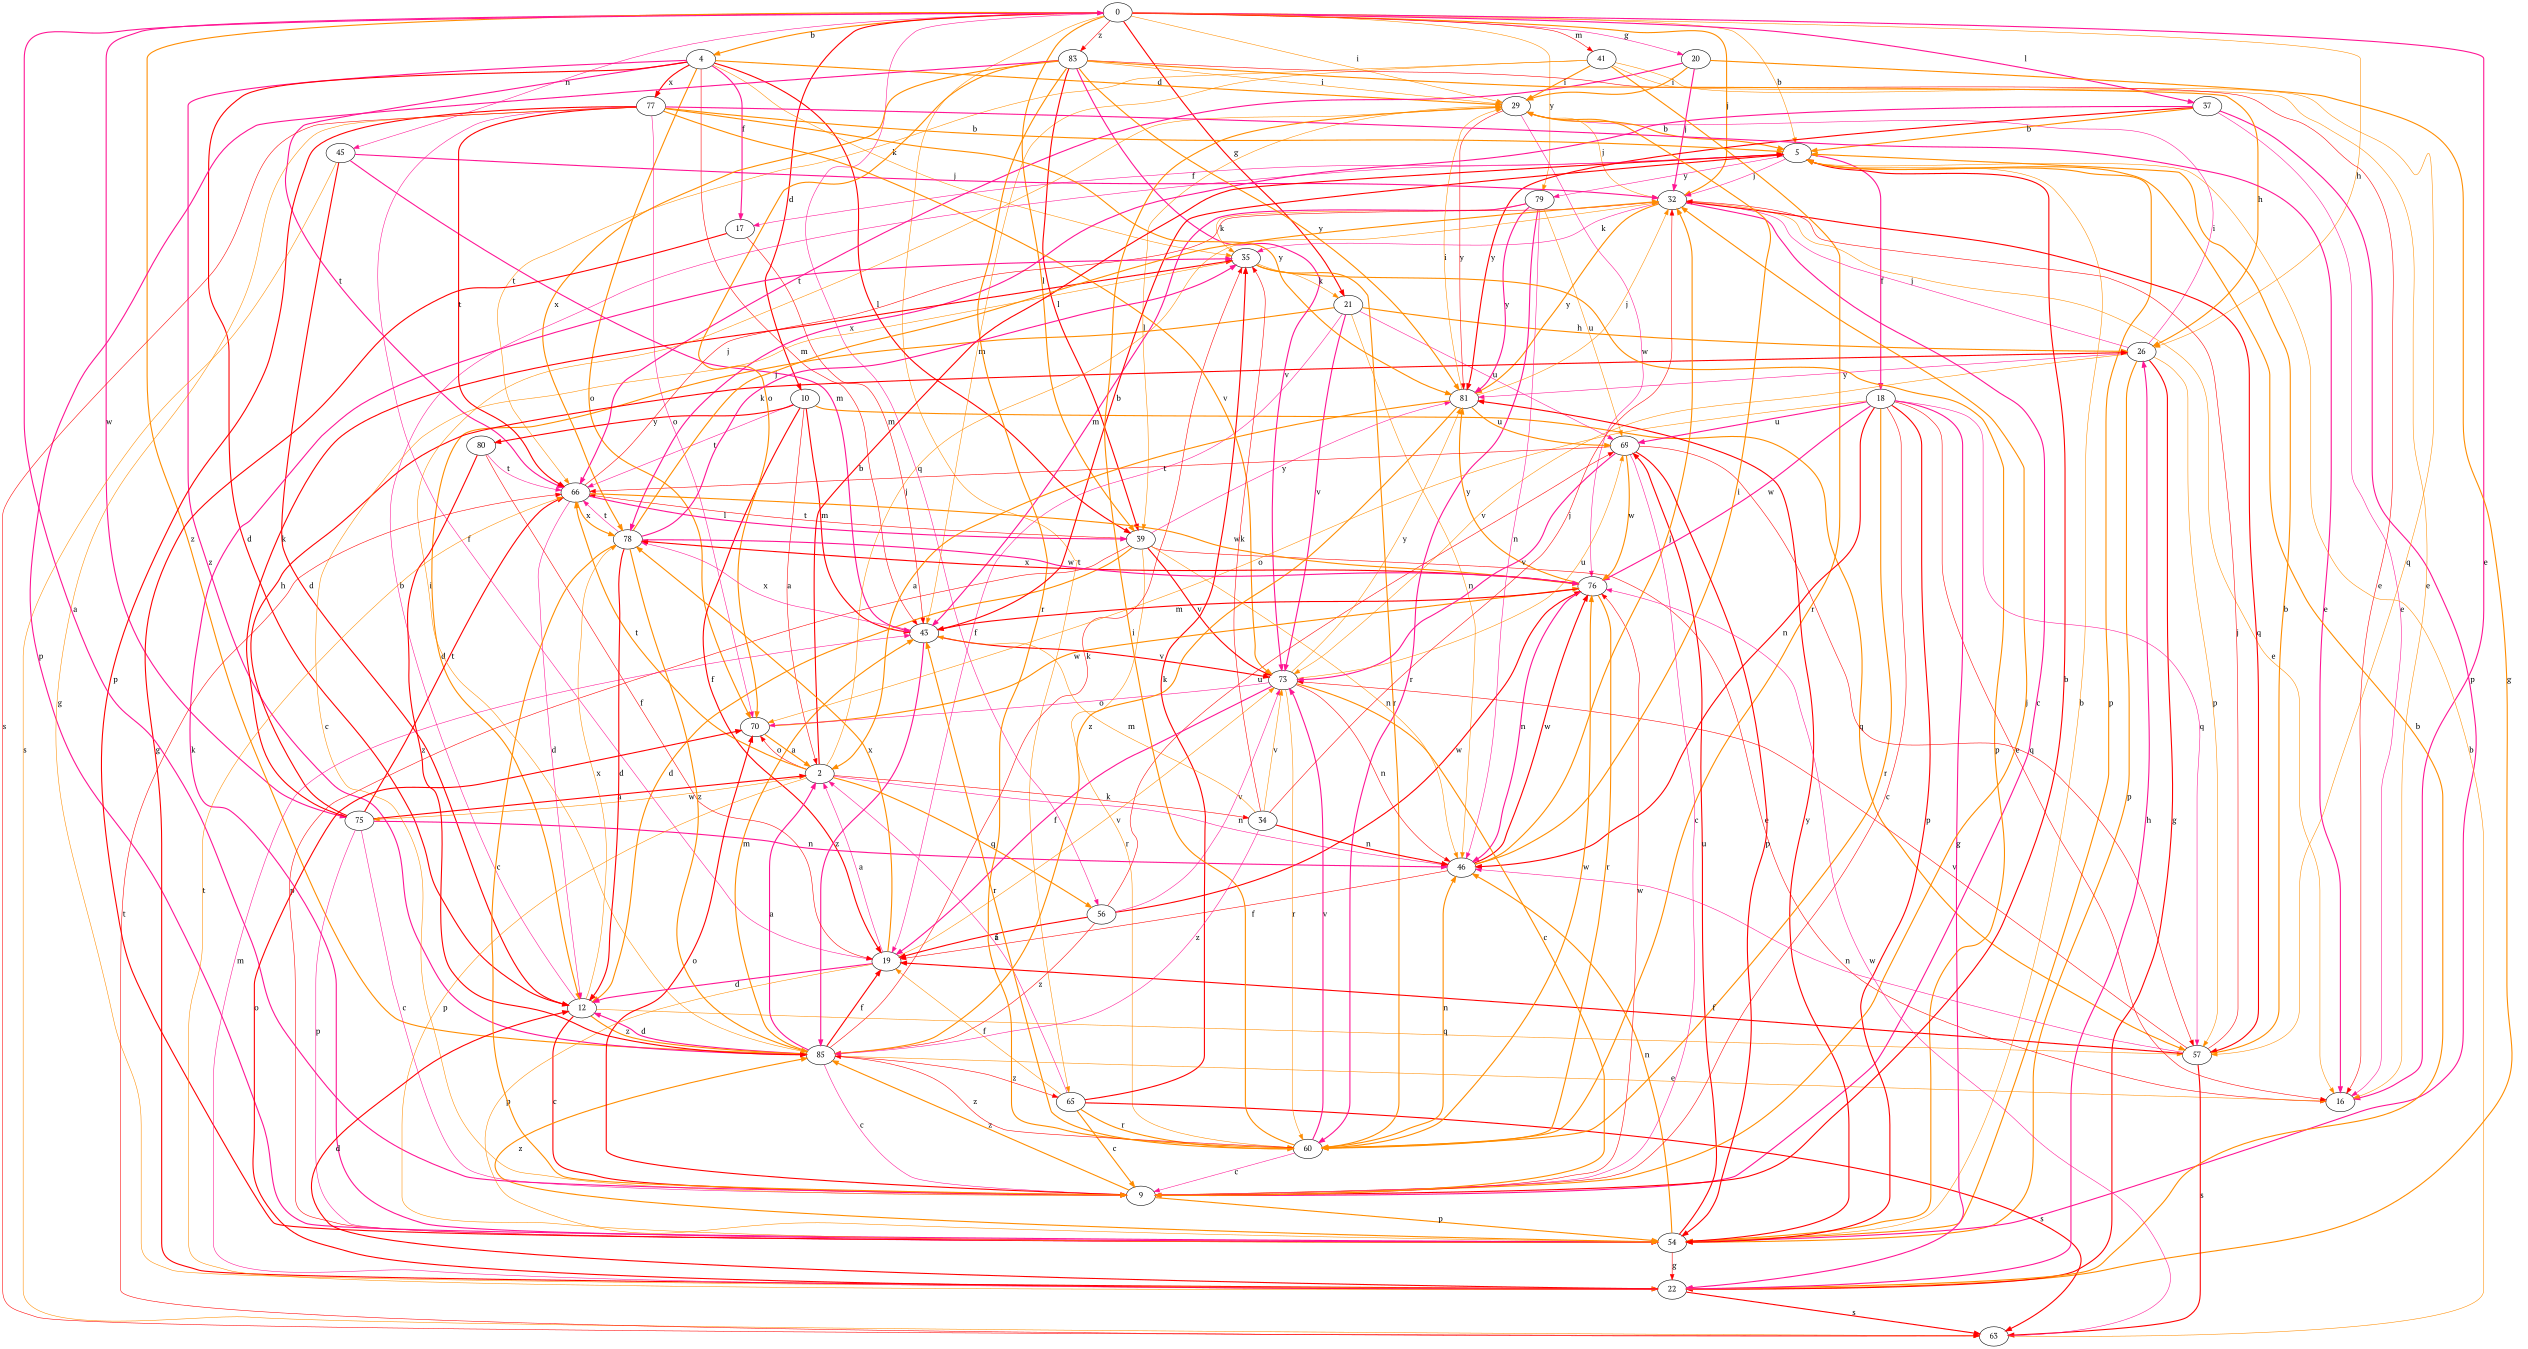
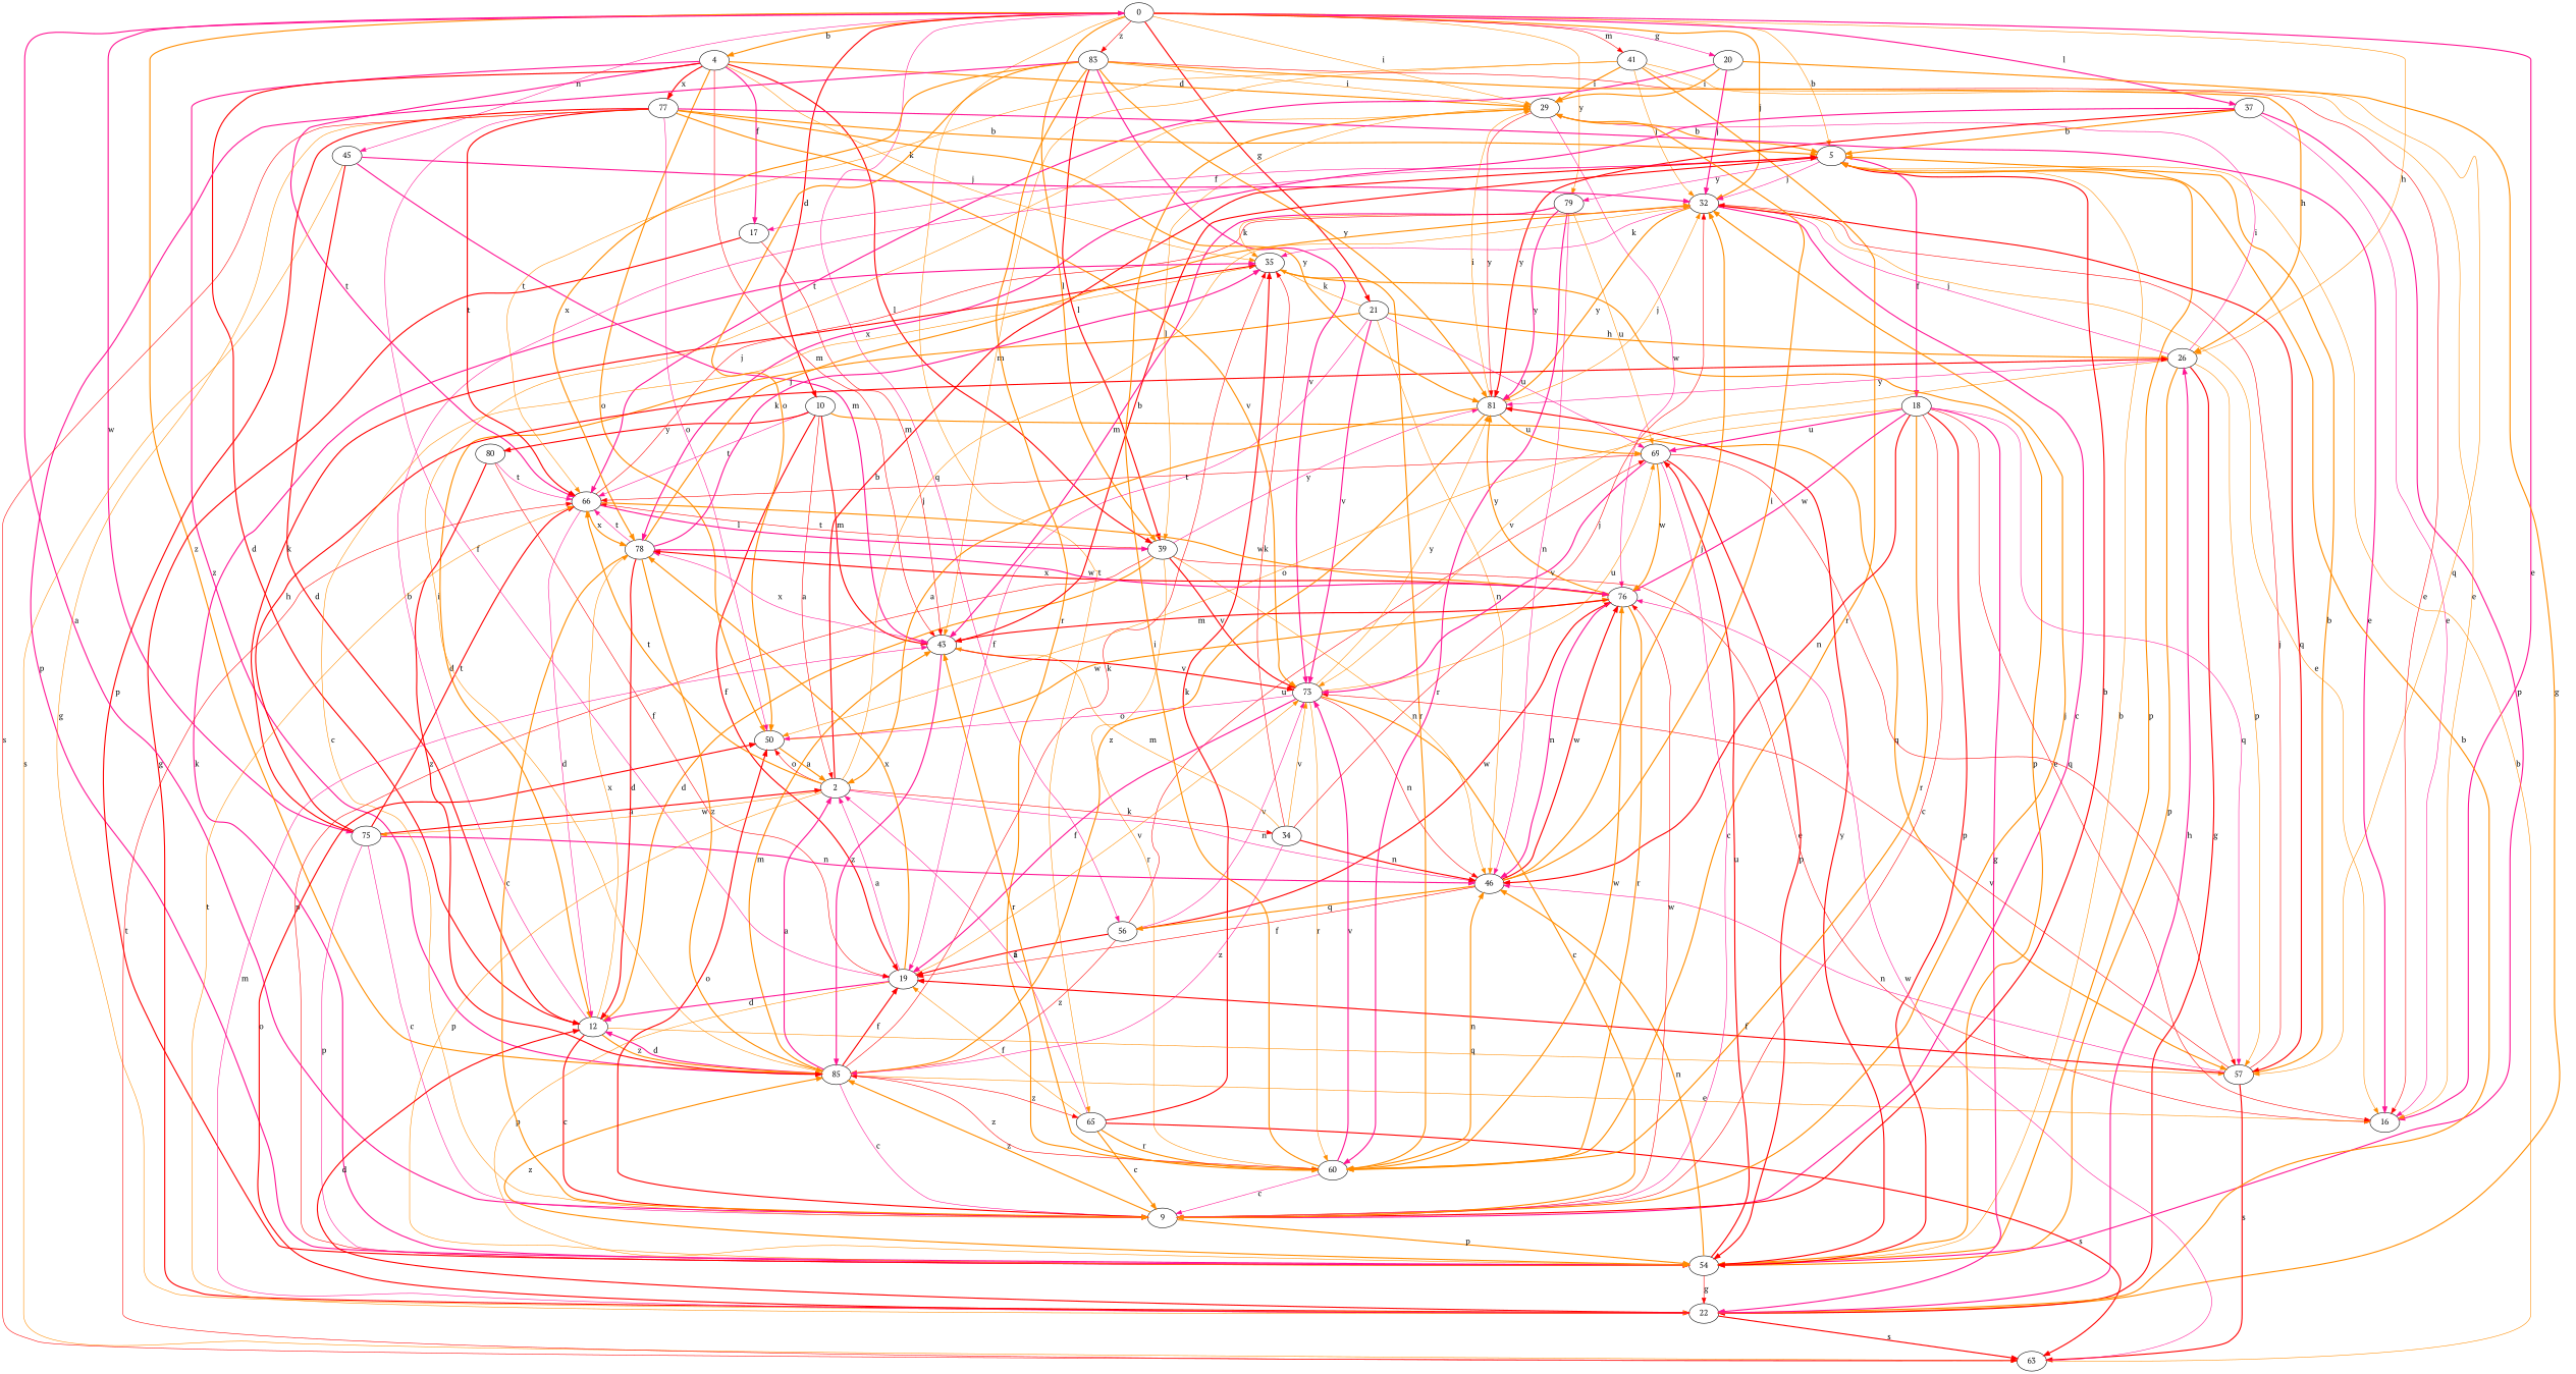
  strict digraph {
    fontname="PT Serif"
    node [fontname="PT Serif"]
    edge [color=darkorange fontname="PT Serif" style=bold]
    0
    4
    5
    10
    16
    20
    21
    26
    29
    32
    37
    39
    41
    45
    56
    65
    75
    79
    83
    85
-   50 [label=70]
+   50
    66
    12
    17
    35
    43
    77
    54
    18
    9
    76
    2
    19
    57
    80
    22
    46
    69
    73
    81
    78
    60
    63
    34
    0 -> 4 [label=b]
    0 -> 5 [label=b style=solid]
    0 -> 10 [color=red label=d]
    0 -> 16 [color=deeppink label=e]
    0 -> 20 [color=deeppink label=g style=solid]
    0 -> 21 [color=red label=g]
    0 -> 26 [label=h style=solid]
    0 -> 29 [label=i style=solid]
    0 -> 32 [label=j]
    0 -> 37 [color=deeppink label=l]
    0 -> 39 [label=l]
    0 -> 41 [color=red label=m style=solid]
    0 -> 45 [color=deeppink label=n style=solid]
    0 -> 56 [color=deeppink label=q style=solid]
    0 -> 65 [label=t style=solid]
    0 -> 75 [color=deeppink label=w]
    0 -> 79 [label=y style=solid]
    0 -> 83 [color=red label=z style=solid]
    0 -> 85 [label=z]
    4 -> 29 [label=d]
    4 -> 39 [color=red label=l]
    4 -> 85 [color=deeppink label=z]
    4 -> 50 [label=o]
    4 -> 66 [color=deeppink label=t]
    4 -> 12 [color=red label=d]
    4 -> 17 [color=deeppink label=f]
    4 -> 35 [label=k style=solid]
    4 -> 43 [color=red label=m style=solid]
    4 -> 77 [color=red label=x]
    5 -> 32 [color=deeppink label=j style=solid]
    5 -> 79 [color=deeppink label=y style=solid]
    5 -> 17 [color=deeppink label=f style=solid]
    5 -> 54 [label=p]
    5 -> 18 [color=deeppink label=f]
    10 -> 66 [color=deeppink label=t style=solid]
    10 -> 43 [color=red label=m]
    10 -> 2 [color=red label=a style=solid]
    10 -> 19 [color=red label=f]
    10 -> 57 [label=q]
    10 -> 80 [color=red label=y]
    20 -> 29 [label=i]
    20 -> 32 [color=deeppink label=j]
    20 -> 66 [color=deeppink label=t]
    20 -> 22 [label=g]
    21 -> 26 [label=h]
    21 -> 12 [label=d]
-   35 -> 21 [label=k style=solid]
+   21 -> 35 [label=k style=solid]
    21 -> 19 [color=deeppink label=f style=solid]
    21 -> 46 [label=n style=solid]
    21 -> 69 [color=deeppink label=u style=solid]
    21 -> 73 [color=deeppink label=v]
    26 -> 29 [color=deeppink label=i style=solid]
    26 -> 32 [color=deeppink label=j style=solid]
    26 -> 54 [label=p]
    26 -> 57 [label=p style=solid]
    26 -> 22 [color=red label=g]
    26 -> 73 [label=v style=solid]
    26 -> 81 [color=deeppink label=y style=solid]
    29 -> 5 [label=b]
    29 -> 39 [label=l style=solid]
    29 -> 76 [color=deeppink label=w style=solid]
    29 -> 81 [color=red label=y style=solid]
    32 -> 16 [label=e style=solid]
    32 -> 35 [color=deeppink label=k style=solid]
    32 -> 9 [color=deeppink label=c]
    32 -> 57 [color=red label=q]
    32 -> 81 [label=y]
    37 -> 5 [label=b]
    37 -> 16 [color=deeppink label=e style=solid]
    37 -> 54 [color=deeppink label=p]
    37 -> 81 [color=red label=y]
    37 -> 78 [color=deeppink label=x]
    39 -> 16 [color=red label=e style=solid]
    39 -> 66 [color=red label=t style=solid]
    39 -> 12 [label=d]
    39 -> 54 [color=red label=p style=solid]
    39 -> 46 [label=n style=solid]
    39 -> 73 [color=red label=v]
    39 -> 81 [color=deeppink label=y style=solid]
    39 -> 60 [label=r style=solid]
    41 -> 16 [label=e style=solid]
    41 -> 29 [label=i]
-   29 -> 32 [label=j style=solid]
+   41 -> 32 [label=j style=solid]
    41 -> 66 [label=t style=solid]
    41 -> 43 [label=m style=solid]
    41 -> 57 [label=q style=solid]
    41 -> 60 [label=r]
    45 -> 32 [color=deeppink label=j]
    45 -> 12 [color=red label=d]
    45 -> 43 [color=deeppink label=m]
    45 -> 63 [label=s style=solid]
    56 -> 85 [color=red label=z style=solid]
    56 -> 76 [color=red label=w]
    56 -> 19 [color=red label=f]
    56 -> 69 [color=red label=u style=solid]
    56 -> 73 [color=deeppink label=v style=solid]
    65 -> 35 [color=red label=k]
    65 -> 9 [label=c]
    65 -> 2 [color=deeppink label=a style=solid]
    65 -> 19 [label=f style=solid]
    65 -> 60 [label=r]
    65 -> 63 [color=red label=s]
    75 -> 26 [color=red label=h]
    75 -> 66 [color=red label=t]
    75 -> 35 [color=red label=k]
    75 -> 54 [color=deeppink label=p style=solid]
    75 -> 9 [color=deeppink label=c style=solid]
    75 -> 2 [color=red label=a]
    75 -> 46 [color=deeppink label=n]
    79 -> 35 [label=k style=solid]
    79 -> 43 [color=deeppink label=m]
    79 -> 46 [color=deeppink label=n style=solid]
    79 -> 69 [label=u style=solid]
    79 -> 81 [color=deeppink label=y]
    79 -> 60 [color=deeppink label=r]
    83 -> 16 [color=red label=e style=solid]
    83 -> 26 [label=h]
    83 -> 29 [label=i style=solid]
    83 -> 39 [color=red label=l]
    83 -> 50 [label=o]
    83 -> 54 [color=deeppink label=p]
    83 -> 73 [color=deeppink label=v]
    83 -> 81 [label=y]
    83 -> 78 [label=x]
    83 -> 60 [label=r]
    85 -> 16 [label=e style=solid]
    85 -> 29 [label=i style=solid]
    85 -> 65 [color=red label=z style=solid]
    85 -> 12 [color=deeppink label=d]
    85 -> 35 [color=red label=k style=solid]
    85 -> 43 [label=m]
    85 -> 9 [color=deeppink label=c style=solid]
    85 -> 2 [color=deeppink label=a]
    85 -> 19 [color=red label=f]
    50 -> 76 [label=w]
    50 -> 2 [label=a]
    66 -> 32 [color=red label=j style=solid]
    66 -> 39 [color=deeppink label=l]
    66 -> 12 [color=deeppink label=d style=solid]
    66 -> 76 [label=w]
    66 -> 78 [label=x]
    12 -> 5 [color=deeppink label=b style=solid]
    12 -> 85 [label=z]
    12 -> 9 [color=red label=c]
    12 -> 57 [label=q style=solid]
    12 -> 78 [label=x style=solid]
    17 -> 43 [color=red label=m style=solid]
    17 -> 22 [color=red label=g]
    35 -> 54 [label=p]
    35 -> 9 [label=c style=solid]
    35 -> 60 [label=r]
    43 -> 5 [color=red label=b]
    43 -> 85 [color=deeppink label=z]
    43 -> 73 [color=red label=v]
    43 -> 78 [color=deeppink label=x style=solid]
    77 -> 5 [label=b]
    77 -> 16 [color=deeppink label=e]
    77 -> 50 [color=deeppink label=o style=solid]
    77 -> 66 [color=red label=t]
    77 -> 54 [color=red label=p]
    77 -> 19 [color=deeppink label=f style=solid]
    77 -> 22 [label=g style=solid]
    77 -> 73 [label=v]
    77 -> 81 [label=y]
    77 -> 63 [color=red label=s style=solid]
    54 -> 5 [label=b style=solid]
    54 -> 85 [label=z]
    54 -> 35 [color=deeppink label=k]
    54 -> 22 [color=red label=g style=solid]
    54 -> 46 [label=n]
    54 -> 69 [color=red label=u]
    54 -> 81 [color=red label=y]
    18 -> 16 [color=red label=e style=solid]
    18 -> 50 [label=o style=solid]
    18 -> 54 [color=red label=p]
    18 -> 9 [color=red label=c style=solid]
    18 -> 76 [color=deeppink label=w]
    18 -> 57 [color=deeppink label=q style=solid]
    18 -> 22 [color=deeppink label=g]
    18 -> 46 [color=red label=n]
    18 -> 69 [color=deeppink label=u]
    18 -> 60 [label=r]
    9 -> 0 [color=deeppink label=a]
    9 -> 5 [color=red label=b]
    9 -> 32 [label=j]
    9 -> 85 [label=z]
    9 -> 50 [color=red label=o]
    9 -> 54 [label=p]
    9 -> 76 [color=red label=w style=solid]
    76 -> 43 [color=red label=m]
    76 -> 46 [color=deeppink label=n]
    76 -> 81 [label=y]
    76 -> 78 [color=red label=x]
    76 -> 60 [label=r]
    2 -> 5 [color=red label=b]
    2 -> 32 [label=j style=solid]
-   2 -> 56 [label=q]
+   46 -> 56 [label=q]
    2 -> 75 [label=w style=solid]
    2 -> 50 [color=red label=o style=solid]
    2 -> 66 [label=t]
    2 -> 54 [label=p style=solid]
    2 -> 46 [color=deeppink label=n style=solid]
    2 -> 34 [color=red label=k style=solid]
    19 -> 12 [color=deeppink label=d]
    19 -> 54 [label=p style=solid]
    19 -> 2 [color=deeppink label=a style=solid]
    19 -> 73 [label=v style=solid]
    19 -> 78 [label=x]
    57 -> 5 [label=b]
    57 -> 32 [color=red label=j style=solid]
    57 -> 19 [color=red label=f]
    57 -> 46 [color=deeppink label=n style=solid]
    57 -> 73 [color=red label=v style=solid]
    57 -> 63 [color=red label=s]
    80 -> 85 [color=red label=z]
    80 -> 66 [color=deeppink label=t style=solid]
    80 -> 19 [color=red label=f style=solid]
    22 -> 5 [label=b]
    22 -> 26 [color=deeppink label=h]
    22 -> 50 [color=red label=o]
    22 -> 66 [label=t style=solid]
    22 -> 12 [color=red label=d]
    22 -> 43 [color=deeppink label=m style=solid]
    22 -> 63 [color=red label=s]
    46 -> 29 [label=i]
    46 -> 32 [label=j]
    46 -> 76 [color=red label=w]
    46 -> 19 [color=red label=f style=solid]
    69 -> 66 [color=red label=t style=solid]
    69 -> 54 [color=red label=p]
    69 -> 9 [color=deeppink label=c style=solid]
    69 -> 76 [label=w]
    69 -> 57 [color=red label=q style=solid]
    69 -> 73 [color=deeppink label=v]
    73 -> 50 [color=deeppink label=o style=solid]
    73 -> 9 [label=c]
    73 -> 19 [color=deeppink label=f]
    73 -> 46 [color=red label=n style=solid]
    73 -> 69 [label=u style=solid]
    73 -> 81 [label=y style=solid]
    73 -> 60 [label=r style=solid]
    81 -> 29 [label=i style=solid]
    81 -> 32 [label=j style=solid]
    81 -> 85 [label=z]
    81 -> 2 [label=a]
    81 -> 69 [label=u]
    78 -> 32 [label=j]
    78 -> 85 [label=z]
    78 -> 66 [color=deeppink label=t style=solid]
    78 -> 12 [color=red label=d]
    78 -> 35 [color=deeppink label=k]
    78 -> 9 [label=c]
    78 -> 76 [color=deeppink label=w]
    60 -> 29 [label=i]
    60 -> 85 [color=red label=z style=solid]
    60 -> 43 [label=r]
    60 -> 9 [color=deeppink label=c style=solid]
    60 -> 76 [label=w]
    60 -> 46 [label=n]
    60 -> 73 [color=deeppink label=v]
    63 -> 5 [label=b style=solid]
    63 -> 66 [color=red label=t style=solid]
    63 -> 76 [color=deeppink label=w style=solid]
    34 -> 32 [color=red label=j style=solid]
    34 -> 85 [color=deeppink label=z style=solid]
    34 -> 35 [color=red label=k style=solid]
    34 -> 43 [label=m style=solid]
    34 -> 46 [color=red label=n]
    34 -> 73 [label=v style=solid]
  }
